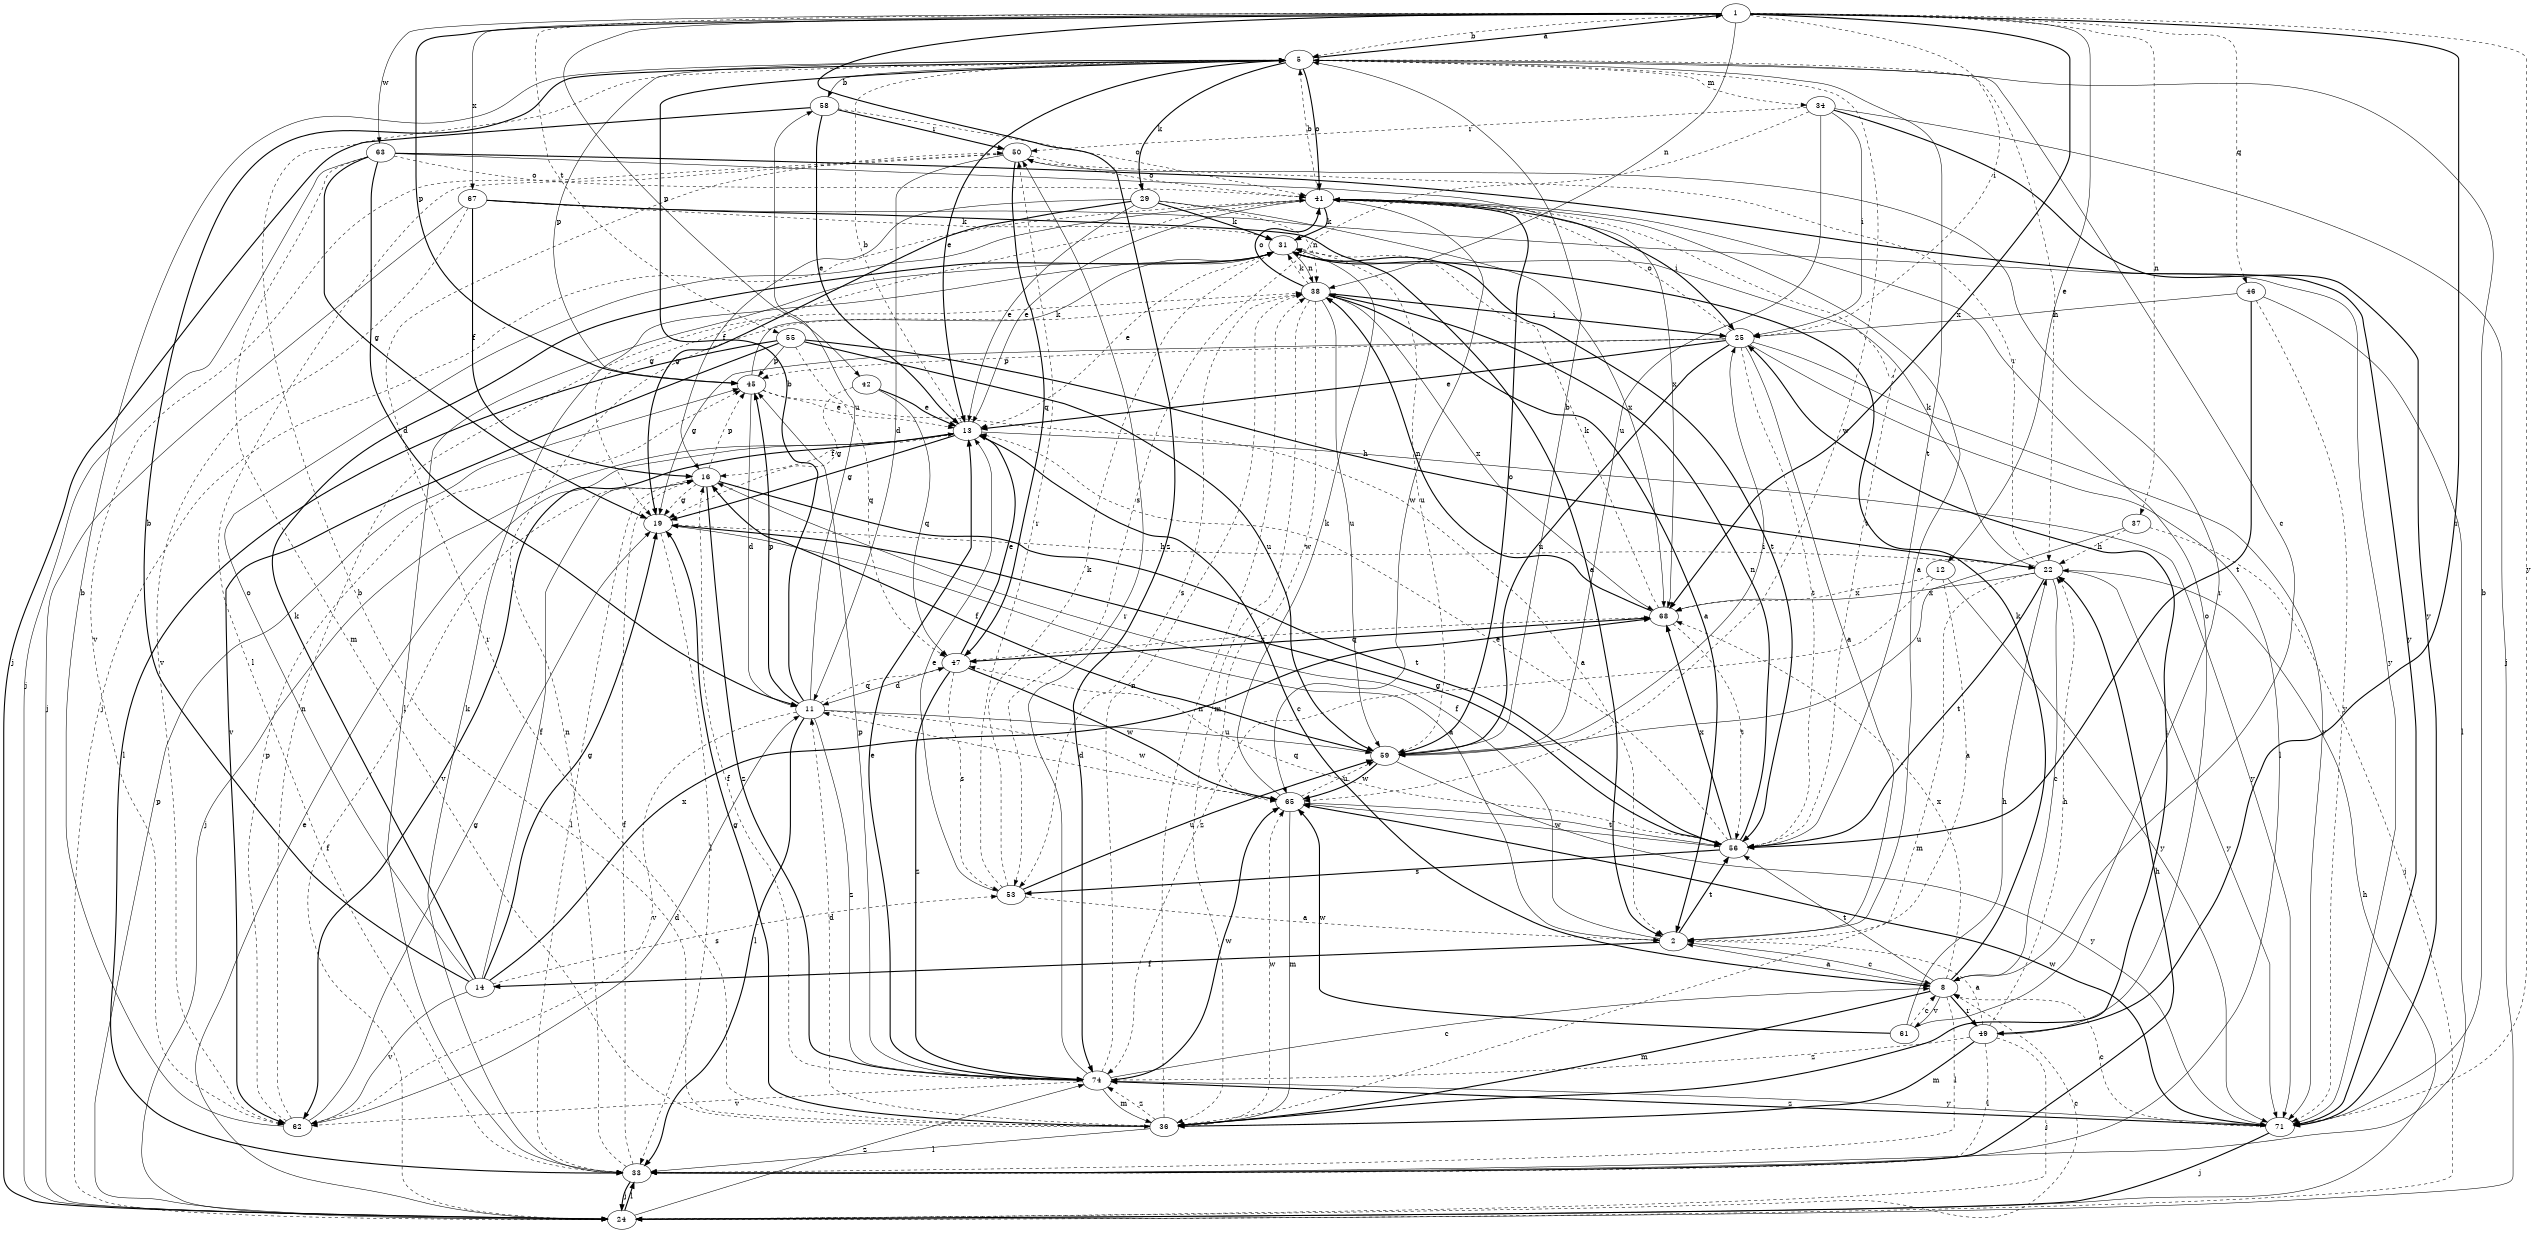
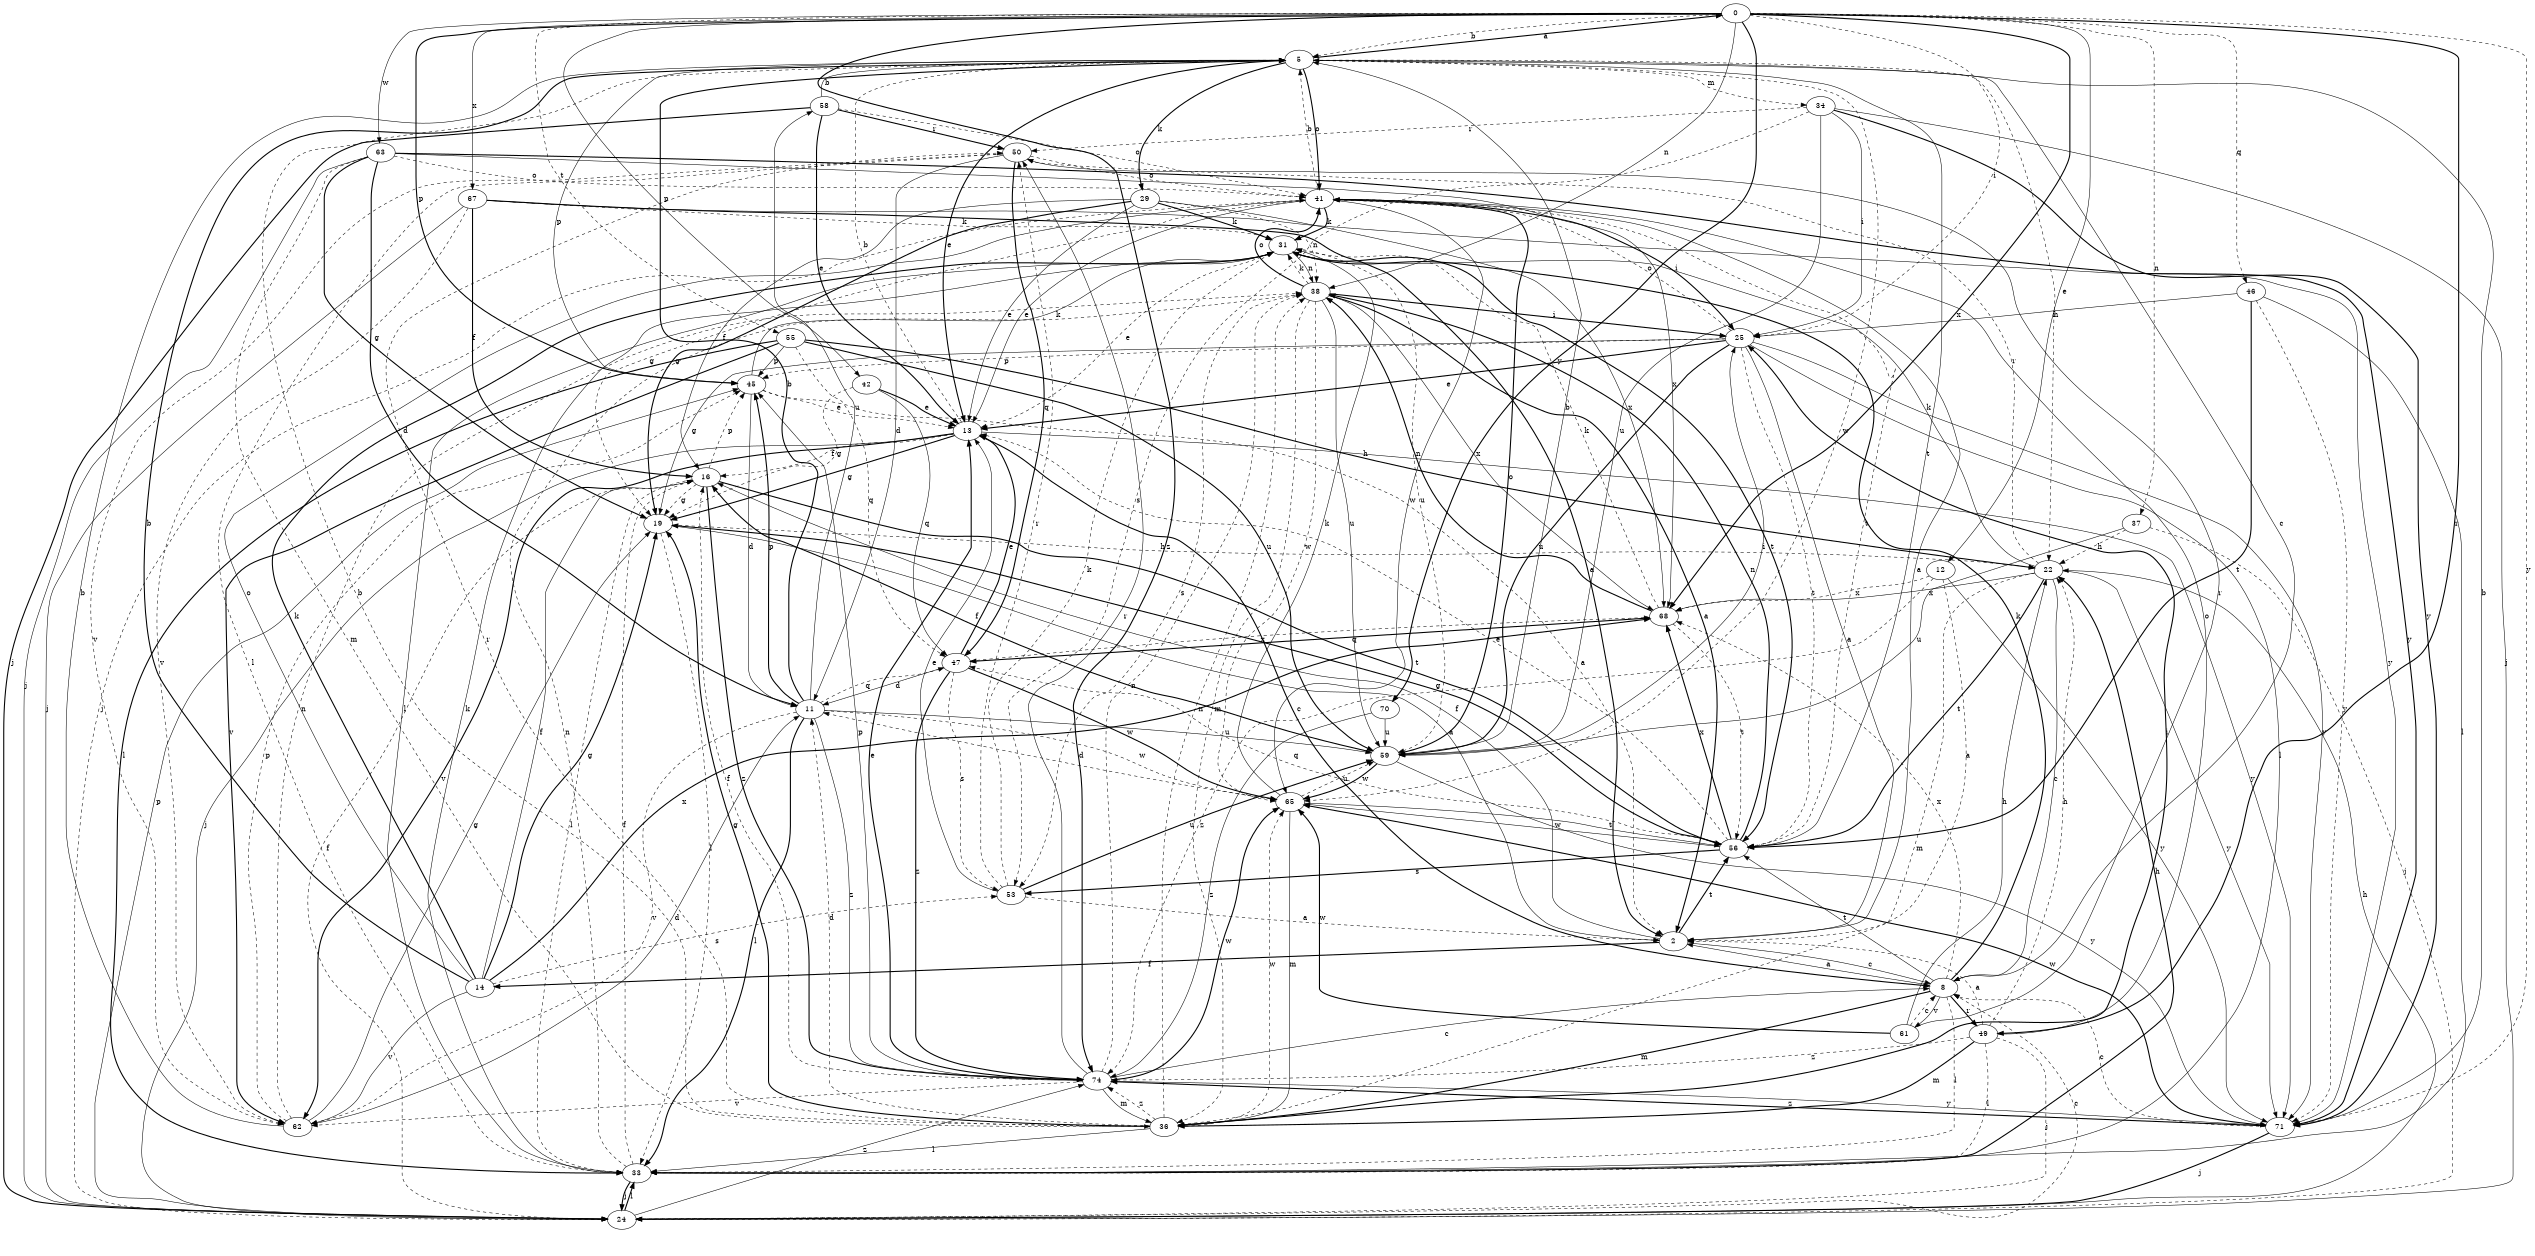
  strict digraph {
    edge [style=dashed]
-   0 [label=1]
+   0
    5
    12
    25
    37
    38
    42
    45
    46
    49
    55
    63
    67
    68
+   70
    71
    74
    8
    56
    13
    22
    29
    34
    41
    65
    2
    33
    59
    19
    n30 [label=24]
    31
    36
    53
    47
    11
    62
    16
    50
    14
    61
    58
    0 -> 5 [label=b]
    0 -> 12 [label=e style=solid]
    0 -> 25 [label=i]
    0 -> 37 [label=n]
    0 -> 38 [label=n style=solid]
    0 -> 42 [label=p style=solid]
    0 -> 45 [label=p style=bold]
    0 -> 46 [label=q]
    0 -> 49 [label=r style=bold]
    0 -> 55 [label=t]
    0 -> 63 [label=w style=solid]
    0 -> 67 [label=x style=solid]
    0 -> 68 [label=x style=bold]
+   0 -> 70 [label=y style=bold]
    0 -> 71 [label=y]
    0 -> 74 [label=z style=bold]
    5 -> 0 [label=a style=bold]
    5 -> 45 [label=p style=solid]
    5 -> 8 [label=c style=solid]
    5 -> 56 [label=t style=solid]
    5 -> 13 [label=e style=bold]
    5 -> 22 [label=h]
    5 -> 29 [label=k style=bold]
    5 -> 34 [label=m]
    5 -> 41 [label=o style=bold]
    5 -> 65 [label=w]
    12 -> 68 [label=x]
    12 -> 71 [label=y style=solid]
    12 -> 74 [label=z]
    12 -> 2 [label=a]
    25 -> 45 [label=p]
    25 -> 71 [label=y style=solid]
    25 -> 56 [label=t]
    25 -> 13 [label=e style=bold]
    25 -> 41 [label=o]
    25 -> 2 [label=a style=solid]
    25 -> 33 [label=l style=solid]
    25 -> 59 [label=u style=bold]
    25 -> 19 [label=g style=solid]
    37 -> 22 [label=h]
    37 -> 59 [label=u style=solid]
    37 -> n30 [label=j]
    38 -> 25 [label=i style=bold]
    38 -> 68 [label=x style=solid]
    38 -> 41 [label=o style=bold]
    38 -> 65 [label=w]
    38 -> 2 [label=a style=bold]
    38 -> 59 [label=u style=solid]
    38 -> 31 [label=k]
    38 -> 36 [label=m]
    38 -> 53 [label=s]
    42 -> 13 [label=e style=bold]
    42 -> 19 [label=g]
    42 -> 47 [label=q style=solid]
    45 -> 13 [label=e]
    45 -> 2 [label=a]
    45 -> 31 [label=k style=solid]
    45 -> 11 [label=d style=solid]
    46 -> 25 [label=i style=solid]
    46 -> 71 [label=y]
    46 -> 56 [label=t style=bold]
    46 -> 33 [label=l style=solid]
    49 -> 74 [label=z]
    49 -> 22 [label=h]
    49 -> 41 [label=o style=solid]
    49 -> 2 [label=a]
    49 -> 33 [label=l]
    49 -> n30 [label=j]
    49 -> 36 [label=m style=bold]
    55 -> 45 [label=p style=solid]
    55 -> 22 [label=h style=bold]
    55 -> 33 [label=l style=bold]
    55 -> 59 [label=u style=bold]
    55 -> 47 [label=q]
    55 -> 62 [label=v style=bold]
    63 -> 68 [label=x style=solid]
    63 -> 71 [label=y style=bold]
    63 -> 41 [label=o]
    63 -> 19 [label=g style=bold]
    63 -> n30 [label=j style=solid]
    63 -> 36 [label=m]
    63 -> 11 [label=d style=bold]
    67 -> 71 [label=y style=solid]
    67 -> 2 [label=a style=bold]
    67 -> n30 [label=j style=solid]
    67 -> 31 [label=k]
    67 -> 62 [label=v]
    67 -> 16 [label=f style=bold]
    68 -> 38 [label=n style=bold]
    68 -> 56 [label=t]
    68 -> 31 [label=k]
    68 -> 47 [label=q style=bold]
+   70 -> 74 [label=z style=solid]
+   70 -> 59 [label=u style=solid]
    71 -> 5 [label=b style=solid]
    71 -> 74 [label=z style=bold]
    71 -> 8 [label=c]
    71 -> 65 [label=w style=bold]
    71 -> n30 [label=j style=bold]
    74 -> 38 [label=n]
    74 -> 45 [label=p style=solid]
    74 -> 71 [label=y style=solid]
    74 -> 8 [label=c style=solid]
    74 -> 13 [label=e style=bold]
    74 -> 65 [label=w style=bold]
    74 -> 36 [label=m style=solid]
    74 -> 62 [label=v]
    74 -> 16 [label=f]
    74 -> 50 [label=r style=solid]
    8 -> 49 [label=r style=bold]
    8 -> 68 [label=x]
    8 -> 56 [label=t style=solid]
    8 -> 2 [label=a style=solid]
    8 -> 33 [label=l]
    8 -> 31 [label=k style=bold]
    8 -> 36 [label=m style=bold]
    8 -> 61 [label=v style=solid]
    56 -> 38 [label=n style=bold]
    56 -> 68 [label=x style=bold]
    56 -> 13 [label=e]
    56 -> 65 [label=w style=solid]
    56 -> 19 [label=g style=bold]
    56 -> 53 [label=s style=bold]
    56 -> 47 [label=q]
    13 -> 5 [label=b]
    13 -> 71 [label=y style=solid]
    13 -> 8 [label=c style=bold]
    13 -> 19 [label=g style=bold]
    13 -> n30 [label=j style=solid]
    13 -> 62 [label=v style=bold]
    13 -> 16 [label=f]
    22 -> 68 [label=x style=solid]
    22 -> 71 [label=y style=solid]
    22 -> 8 [label=c style=solid]
    22 -> 56 [label=t style=bold]
    22 -> 31 [label=k style=solid]
    22 -> 36 [label=m]
    22 -> 50 [label=r]
    29 -> 38 [label=n]
    29 -> 68 [label=x style=solid]
    29 -> 13 [label=e style=solid]
    29 -> 19 [label=g style=bold]
    29 -> 31 [label=k style=bold]
    29 -> 16 [label=f style=solid]
    34 -> 25 [label=i style=solid]
    34 -> 71 [label=y style=bold]
    34 -> 59 [label=u style=solid]
    34 -> n30 [label=j style=solid]
    34 -> 53 [label=s]
    34 -> 50 [label=r]
    41 -> 5 [label=b]
    41 -> 25 [label=i style=bold]
    41 -> 56 [label=t]
    41 -> 13 [label=e style=solid]
    41 -> 65 [label=w style=solid]
    41 -> 2 [label=a style=solid]
    41 -> 19 [label=g]
    41 -> n30 [label=j]
    41 -> 31 [label=k style=bold]
    65 -> 56 [label=t style=solid]
    65 -> 59 [label=u]
    65 -> 31 [label=k style=solid]
    65 -> 36 [label=m style=solid]
    65 -> 11 [label=d]
    2 -> 8 [label=c style=solid]
    2 -> 56 [label=t style=bold]
    2 -> 16 [label=f style=solid]
    2 -> 14 [label=f style=bold]
    33 -> 38 [label=n]
    33 -> 22 [label=h style=bold]
    33 -> n30 [label=j style=bold]
    33 -> 31 [label=k style=solid]
    33 -> 16 [label=f]
    59 -> 5 [label=b style=solid]
    59 -> 25 [label=i style=solid]
    59 -> 71 [label=y style=solid]
    59 -> 41 [label=o style=bold]
    59 -> 65 [label=w style=bold]
    59 -> 16 [label=f style=bold]
    19 -> 22 [label=h]
    19 -> 2 [label=a style=solid]
    19 -> 33 [label=l]
    n30 -> 45 [label=p style=solid]
    n30 -> 74 [label=z style=solid]
    n30 -> 8 [label=c]
-   n30 -> 13 [label=e style=solid]
    n30 -> 22 [label=h style=solid]
    n30 -> 33 [label=l style=bold]
    n30 -> 16 [label=f]
    31 -> 38 [label=n style=solid]
    31 -> 56 [label=t style=bold]
    31 -> 13 [label=e]
    31 -> 33 [label=l style=solid]
    31 -> 59 [label=u]
    36 -> 5 [label=b]
    36 -> 25 [label=i style=bold]
    36 -> 38 [label=n]
    36 -> 74 [label=z]
    36 -> 65 [label=w]
    36 -> 33 [label=l style=solid]
    36 -> 19 [label=g style=bold]
    36 -> 11 [label=d]
    36 -> 50 [label=r]
    53 -> 13 [label=e style=solid]
    53 -> 2 [label=a]
    53 -> 59 [label=u style=bold]
    53 -> 31 [label=k]
    53 -> 50 [label=r]
    47 -> 68 [label=x]
    47 -> 74 [label=z style=bold]
    47 -> 13 [label=e style=bold]
    47 -> 65 [label=w style=bold]
    47 -> 53 [label=s]
    47 -> 11 [label=d style=solid]
    11 -> 5 [label=b style=bold]
    11 -> 45 [label=p style=bold]
    11 -> 74 [label=z style=solid]
    11 -> 65 [label=w]
    11 -> 33 [label=l style=bold]
    11 -> 59 [label=u style=solid]
    11 -> 47 [label=q]
    11 -> 62 [label=v]
    11 -> 58 [label=u style=solid]
    62 -> 5 [label=b style=solid]
    62 -> 38 [label=n]
    62 -> 45 [label=p]
    62 -> 19 [label=g style=solid]
    62 -> 11 [label=d style=solid]
    16 -> 45 [label=p]
    16 -> 74 [label=z style=bold]
    16 -> 56 [label=t style=bold]
    16 -> 33 [label=l]
    16 -> 19 [label=g]
    50 -> 41 [label=o]
    50 -> 33 [label=l]
    50 -> 47 [label=q style=bold]
    50 -> 11 [label=d style=solid]
    50 -> 62 [label=v]
    14 -> 5 [label=b style=bold]
    14 -> 68 [label=x style=bold]
    14 -> 41 [label=o style=solid]
    14 -> 19 [label=g style=bold]
    14 -> 31 [label=k style=bold]
    14 -> 53 [label=s]
    14 -> 62 [label=v style=solid]
    14 -> 16 [label=f style=solid]
    61 -> 8 [label=c]
    61 -> 22 [label=h style=solid]
    61 -> 65 [label=w style=bold]
    61 -> 50 [label=r style=solid]
-   5 -> 58 [label=b style=solid]
+   58 -> 5 [label=b style=solid]
    58 -> 13 [label=e style=bold]
    58 -> 41 [label=o]
    58 -> n30 [label=j style=bold]
    58 -> 50 [label=r style=bold]
  }
